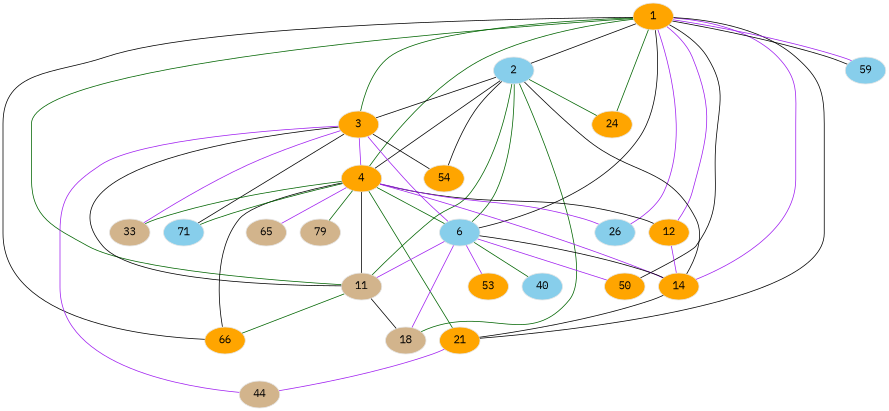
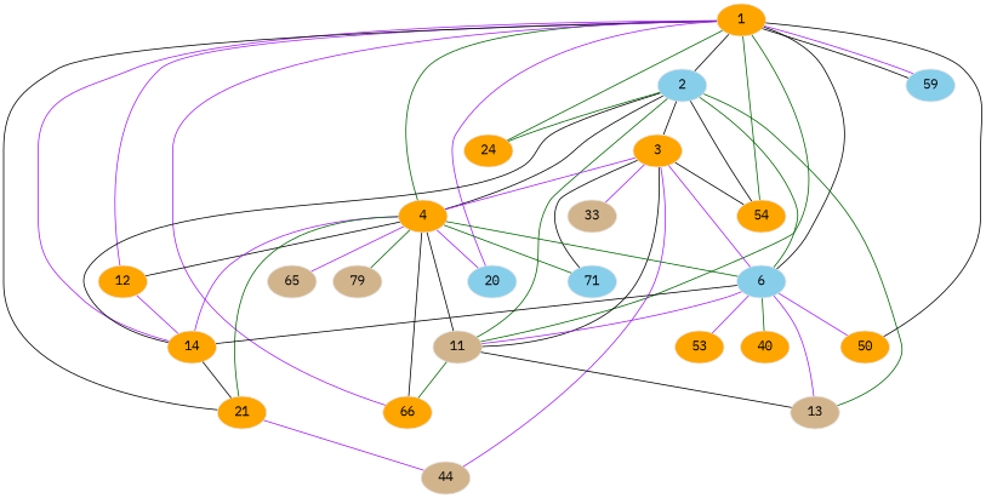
  graph {
    fontname="IBM Plex Mono"
    node [color=gray90 fillcolor=orange fontname="IBM Plex Mono" style=filled]
    edge [color=black fontname="IBM Plex Mono"]
    1 [super="+41+19+45+16+66+64"]
    2 [fillcolor=skyblue]
    3
    4 [super="+15+10+5"]
    6 [fillcolor=skyblue super="+34+51+7+38+67+79+27+20+9"]
    11 [fillcolor=tan super="+75+58+31"]
    12
    14 [super="+35+25+78+32+43"]
    21 [super="+73+47+30"]
    24
-   26 [fillcolor=skyblue]
+   26 [fillcolor=skyblue label=20]
    n12 [label=66 super="+61"]
    50 [super="+56"]
    59 [fillcolor=skyblue]
-   13 [fillcolor=tan label=18]
+   13 [fillcolor=tan]
    54
    n17 [fillcolor=tan label=33]
    44 [fillcolor=tan super="+80"]
    71 [fillcolor=skyblue]
    65 [fillcolor=tan]
    n21 [fillcolor=tan label=79]
-   40 [fillcolor=skyblue]
+   40
    53
    1 -- 2 [weight=2]
-   1 -- 3 [color=darkgreen weight=3]
+   1 -- 54 [color=darkgreen weight=3]
    1 -- 4 [color=darkgreen weight=6]
    1 -- 6 [weight=8]
    1 -- 11 [color=darkgreen]
    1 -- 12 [color=purple]
    1 -- 14 [color=purple weight=2]
    1 -- 21
    1 -- 24 [color=darkgreen]
    1 -- 26 [color=purple]
-   1 -- n12
+   1 -- n12 [color=purple]
    1 -- 50
    1 -- 59
    1 -- 59 [color=purple]
    2 -- 3
    2 -- 4 [weight=6]
    2 -- 6 [color=darkgreen weight=6]
    2 -- 11 [color=darkgreen]
    2 -- 14
    2 -- 24 [color=darkgreen]
    2 -- 13 [color=darkgreen]
    2 -- 54
    3 -- 4 [color=purple weight=5]
    3 -- 6 [color=purple weight=4]
    3 -- 11
    3 -- 54
    3 -- n17 [color=purple]
    3 -- 44 [color=purple]
    3 -- 71
    4 -- 6 [color=darkgreen weight=17]
    4 -- 11 [weight=5]
    4 -- 12
    4 -- 14 [color=purple weight=3]
    4 -- 21 [color=darkgreen weight=3]
    4 -- 26 [color=purple]
    4 -- n12
-   4 -- n17 [color=darkgreen]
    4 -- 71 [color=darkgreen]
    4 -- 65 [color=purple]
    4 -- n21 [color=darkgreen]
    6 -- 11 [color=purple]
    6 -- 14 [weight=3]
    6 -- 50 [color=purple weight=2]
    6 -- 13 [color=purple]
    6 -- 40 [color=darkgreen]
    6 -- 53 [color=purple]
    11 -- n12 [color=darkgreen]
    11 -- 13
    12 -- 14 [color=purple]
    14 -- 21 [weight=2]
    21 -- 44 [color=purple]
  }
